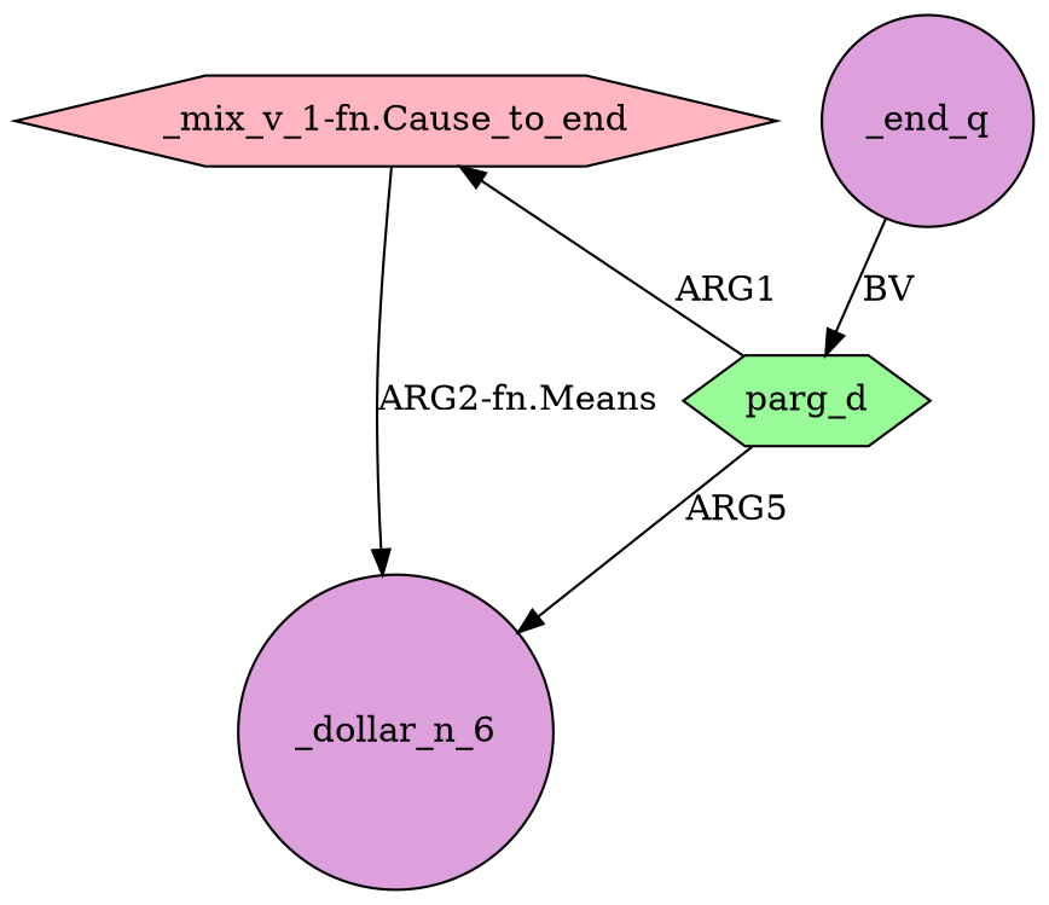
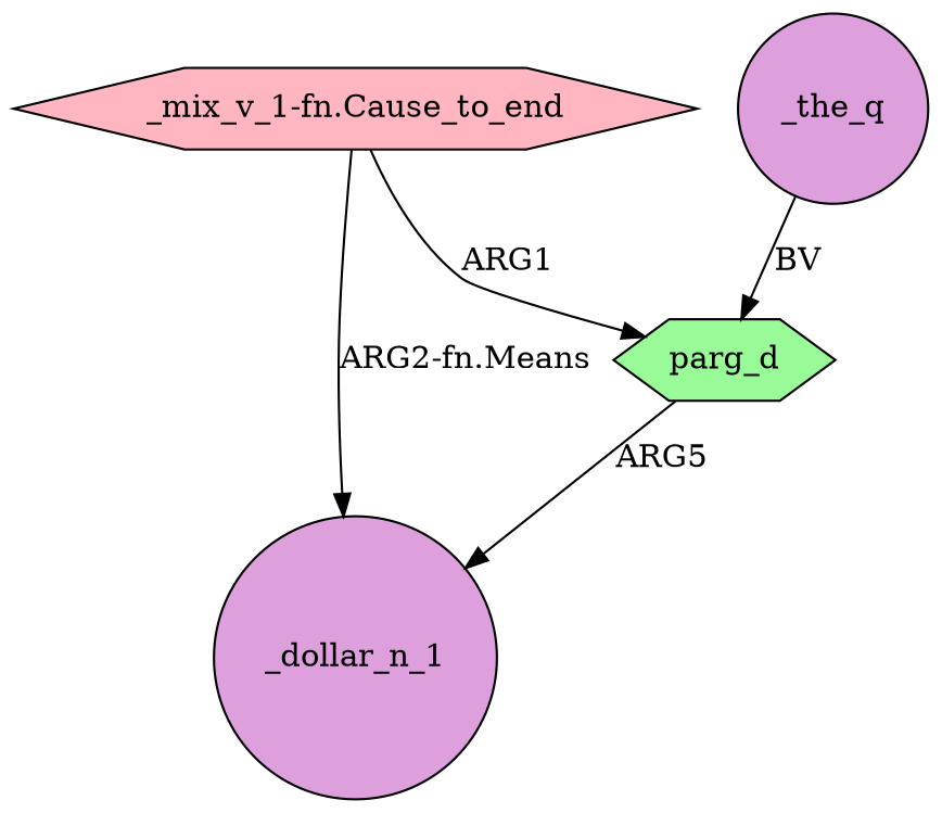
  digraph {
    node [fillcolor=plum shape=hexagon style=filled]
    "_mix_v_1-fn.Cause_to_end" [fillcolor=lightpink]
-   _dollar_n_1 [shape=circle label=_dollar_n_6]
+   _dollar_n_1 [shape=circle]
    parg_d [fillcolor=palegreen]
-   _the_q [shape=circle label=_end_q]
+   _the_q [shape=circle]
    "_mix_v_1-fn.Cause_to_end" -> _dollar_n_1 [label="ARG2-fn.Means"]
-   parg_d -> "_mix_v_1-fn.Cause_to_end" [label=ARG1]
+   "_mix_v_1-fn.Cause_to_end" -> parg_d [label=ARG1]
    parg_d -> _dollar_n_1 [label=ARG5]
    _the_q -> parg_d [label=BV]
  }
